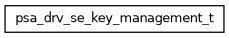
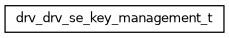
  digraph {
    rankdir=LR
-   n1 [color=black fillcolor=white fontname=Helvetica fontsize=10 height=0.2 label=psa_drv_se_key_management_t shape=record style=filled width=0.4]
+   n1 [color=black fillcolor=white fontname=Helvetica fontsize=10 height=0.2 label=drv_drv_se_key_management_t shape=record style=filled width=0.4]
  }
